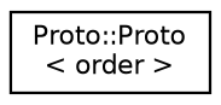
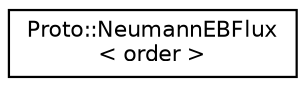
  digraph {
    rankdir=TB
-   n1 [color=black fillcolor=white fontname=Helvetica fontsize=10 height=0.2 label="Proto::Proto\l\< order \>" shape=record style=filled width=0.4]
+   n1 [color=black fillcolor=white fontname=Helvetica fontsize=10 height=0.2 label="Proto::NeumannEBFlux\l\< order \>" shape=record style=filled width=0.4]
  }
